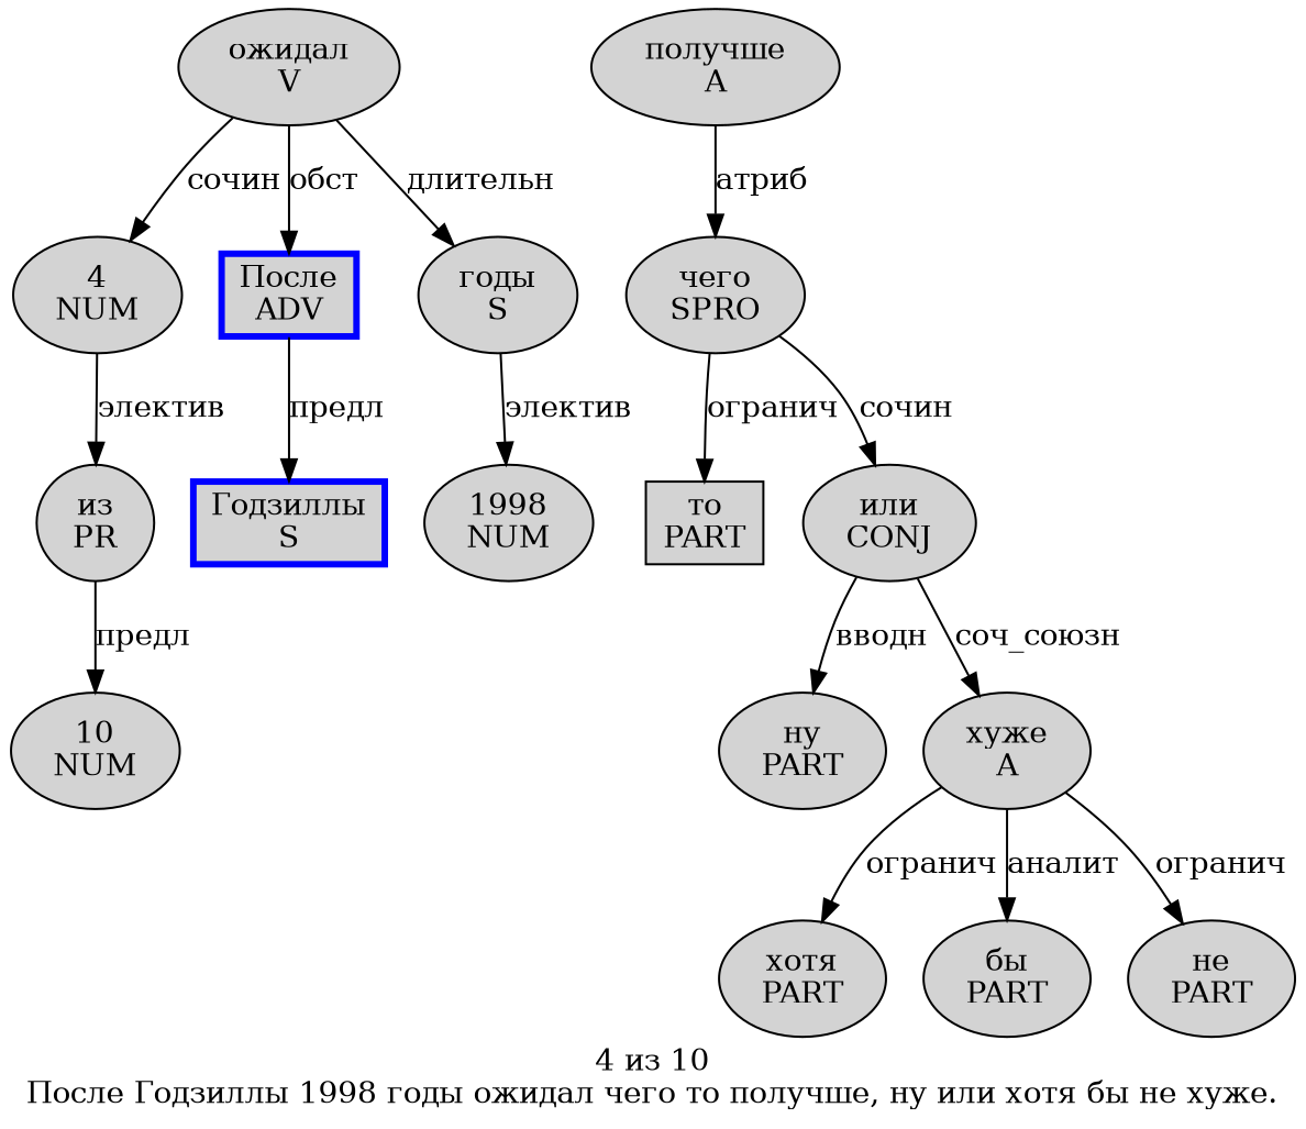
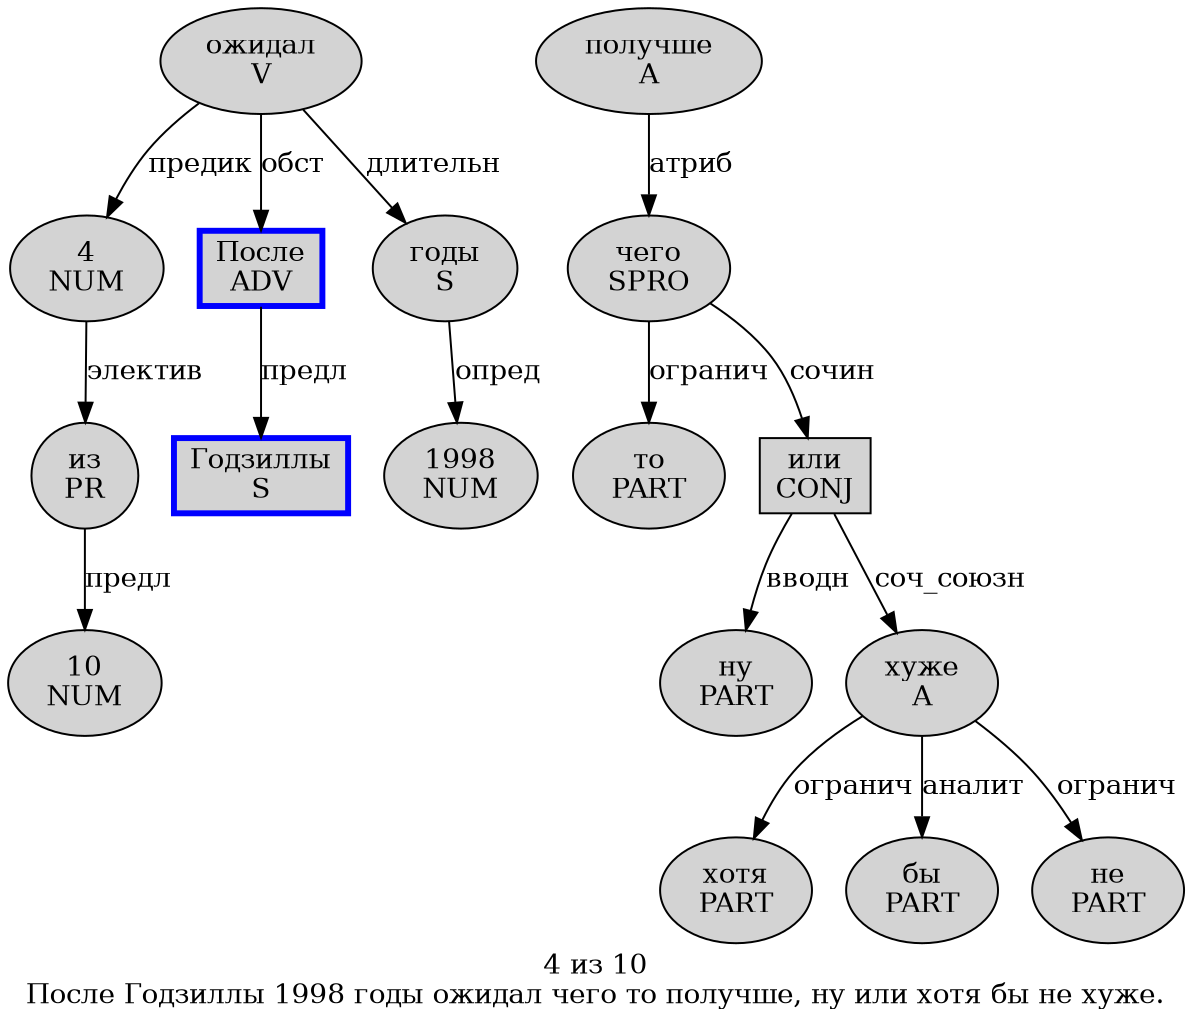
  digraph {
    label="4 из 10\nПосле Годзиллы 1998 годы ожидал чего то получше, ну или хотя бы не хуже."
    node [fillcolor=lightgray penwidth=1 shape=ellipse style=filled]
    n1 [label="4\nNUM"]
    n2 [label="из\nPR"]
    n3 [label="10\nNUM"]
    n4 [color=blue label="После\nADV" penwidth=3 shape=box]
    n5 [color=blue label="Годзиллы\nS" penwidth=3 shape=box]
    n6 [label="1998\nNUM"]
    n7 [label="годы\nS"]
    n8 [label="ожидал\nV"]
    n9 [label="чего\nSPRO"]
-   n10 [label="то\nPART" shape=box]
-   n11 [label="или\nCONJ"]
+   n10 [label="то\nPART"]
+   n11 [label="или\nCONJ" shape=box]
    n12 [label="получше\nA"]
    n13 [label="ну\nPART"]
    n14 [label="хуже\nA"]
    n15 [label="хотя\nPART"]
    n16 [label="бы\nPART"]
    n17 [label="не\nPART"]
    n1 -> n2 [label="электив"]
    n2 -> n3 [label="предл"]
    n4 -> n5 [label="предл"]
-   n7 -> n6 [label="электив"]
-   n8 -> n1 [label="сочин"]
+   n7 -> n6 [label="опред"]
+   n8 -> n1 [label="предик"]
    n8 -> n4 [label="обст"]
    n8 -> n7 [label="длительн"]
    n9 -> n10 [label="огранич"]
    n9 -> n11 [label="сочин"]
    n11 -> n13 [label="вводн"]
    n11 -> n14 [label="соч_союзн"]
    n12 -> n9 [label="атриб"]
    n14 -> n15 [label="огранич"]
    n14 -> n16 [label="аналит"]
    n14 -> n17 [label="огранич"]
  }
